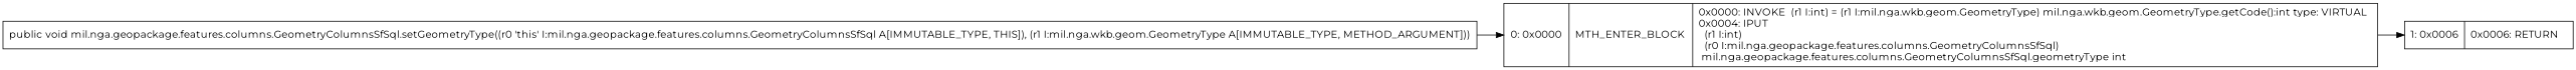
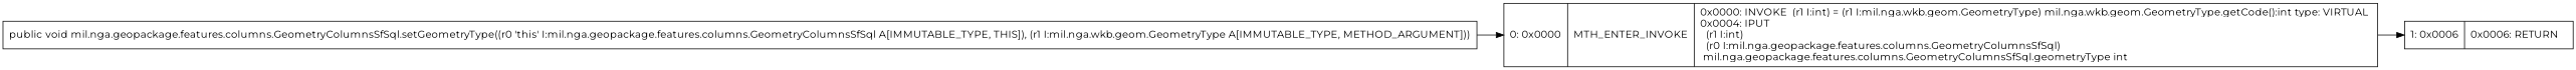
  digraph {
    rankdir=LR
    fontname=Montserrat
    node [shape=record fontname=Montserrat]
    edge [fontname=Montserrat]
-   n1 [label="{0\:\ 0x0000|MTH_ENTER_BLOCK\l|0x0000: INVOKE  (r1 I:int) = (r1 I:mil.nga.wkb.geom.GeometryType) mil.nga.wkb.geom.GeometryType.getCode():int type: VIRTUAL \l0x0004: IPUT  \l  (r1 I:int)\l  (r0 I:mil.nga.geopackage.features.columns.GeometryColumnsSfSql)\l mil.nga.geopackage.features.columns.GeometryColumnsSfSql.geometryType int \l}"]
+   n1 [label="{0\:\ 0x0000|MTH_ENTER_INVOKE\l|0x0000: INVOKE  (r1 I:int) = (r1 I:mil.nga.wkb.geom.GeometryType) mil.nga.wkb.geom.GeometryType.getCode():int type: VIRTUAL \l0x0004: IPUT  \l  (r1 I:int)\l  (r0 I:mil.nga.geopackage.features.columns.GeometryColumnsSfSql)\l mil.nga.geopackage.features.columns.GeometryColumnsSfSql.geometryType int \l}"]
    n2 [label="{1\:\ 0x0006|0x0006: RETURN   \l}"]
    n3 [label="{public void mil.nga.geopackage.features.columns.GeometryColumnsSfSql.setGeometryType((r0 'this' I:mil.nga.geopackage.features.columns.GeometryColumnsSfSql A[IMMUTABLE_TYPE, THIS]), (r1 I:mil.nga.wkb.geom.GeometryType A[IMMUTABLE_TYPE, METHOD_ARGUMENT])) }"]
    n1 -> n2
    n3 -> n1
  }
